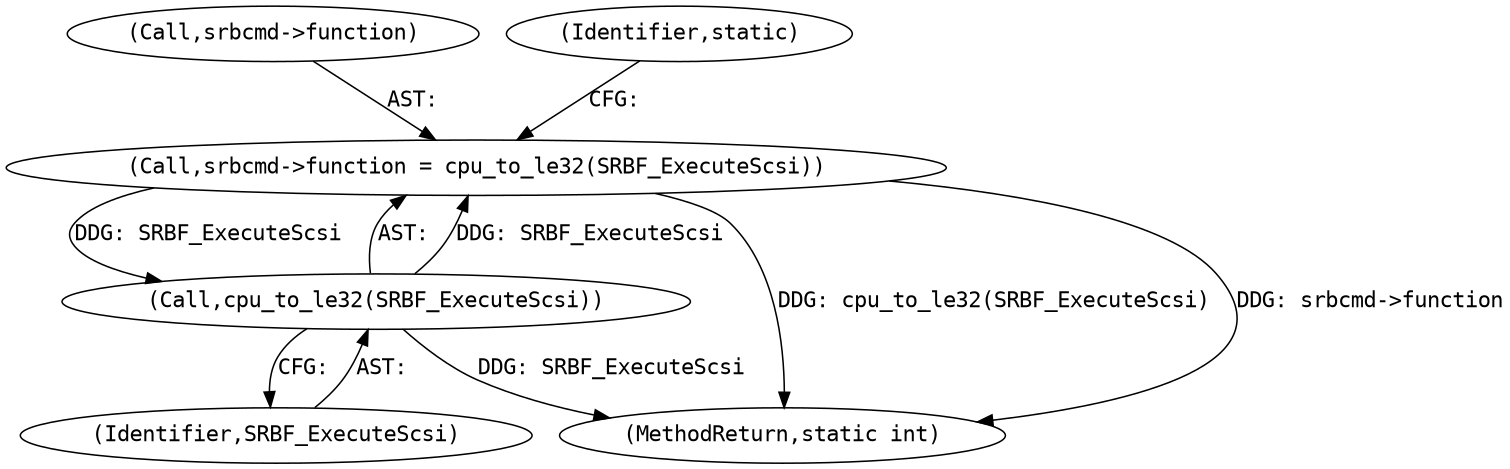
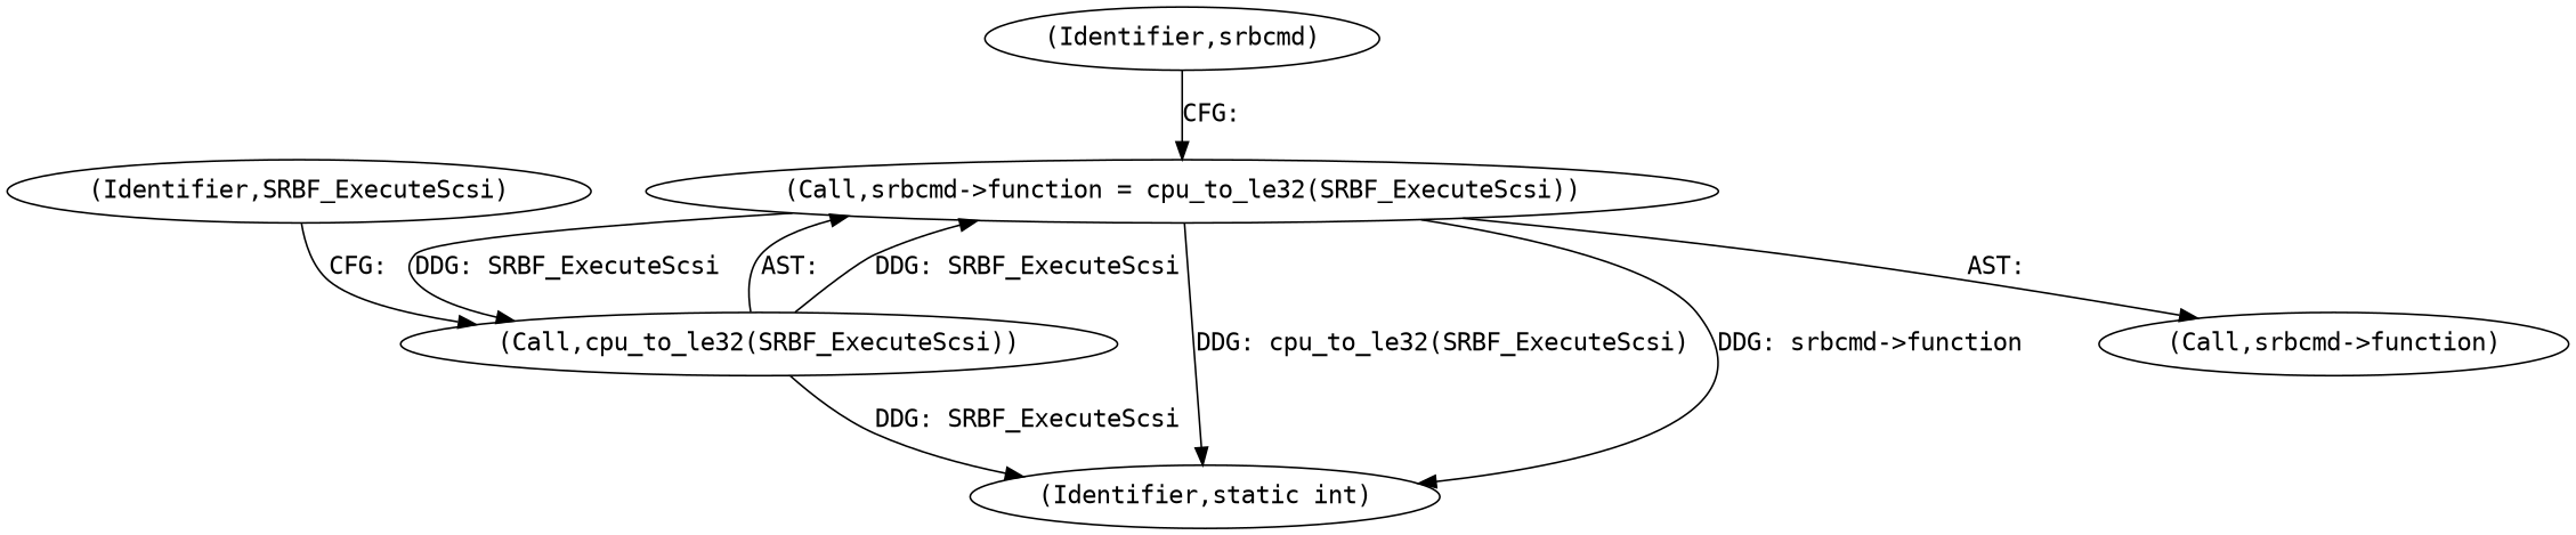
  digraph {
    fontname="DejaVu Sans Mono"
    node [fontname="DejaVu Sans Mono"]
    edge [fontname="DejaVu Sans Mono"]
    n1 [label="(Call,srbcmd->function = cpu_to_le32(SRBF_ExecuteScsi))"]
    n2 [label="(Call,cpu_to_le32(SRBF_ExecuteScsi))"]
-   n3 [label="(MethodReturn,static int)"]
+   n3 [label="(Identifier,static int)"]
    n4 [label="(Identifier,SRBF_ExecuteScsi)"]
    n5 [label="(Call,srbcmd->function)"]
-   n6 [label="(Identifier,static)"]
+   n6 [label="(Identifier,srbcmd)"]
    n1 -> n2 [label="DDG: SRBF_ExecuteScsi"]
    n1 -> n3 [label="DDG: cpu_to_le32(SRBF_ExecuteScsi)"]
    n1 -> n3 [label="DDG: srbcmd->function"]
    n2 -> n1 [label="AST: "]
    n2 -> n1 [label="DDG: SRBF_ExecuteScsi"]
    n2 -> n3 [label="DDG: SRBF_ExecuteScsi"]
-   n2 -> n4 [label="CFG: "]
-   n4 -> n2 [label="AST: "]
-   n5 -> n1 [label="AST: "]
+   n4 -> n2 [label="CFG: "]
+   n1 -> n5 [label="AST: "]
    n6 -> n1 [label="CFG: "]
  }
